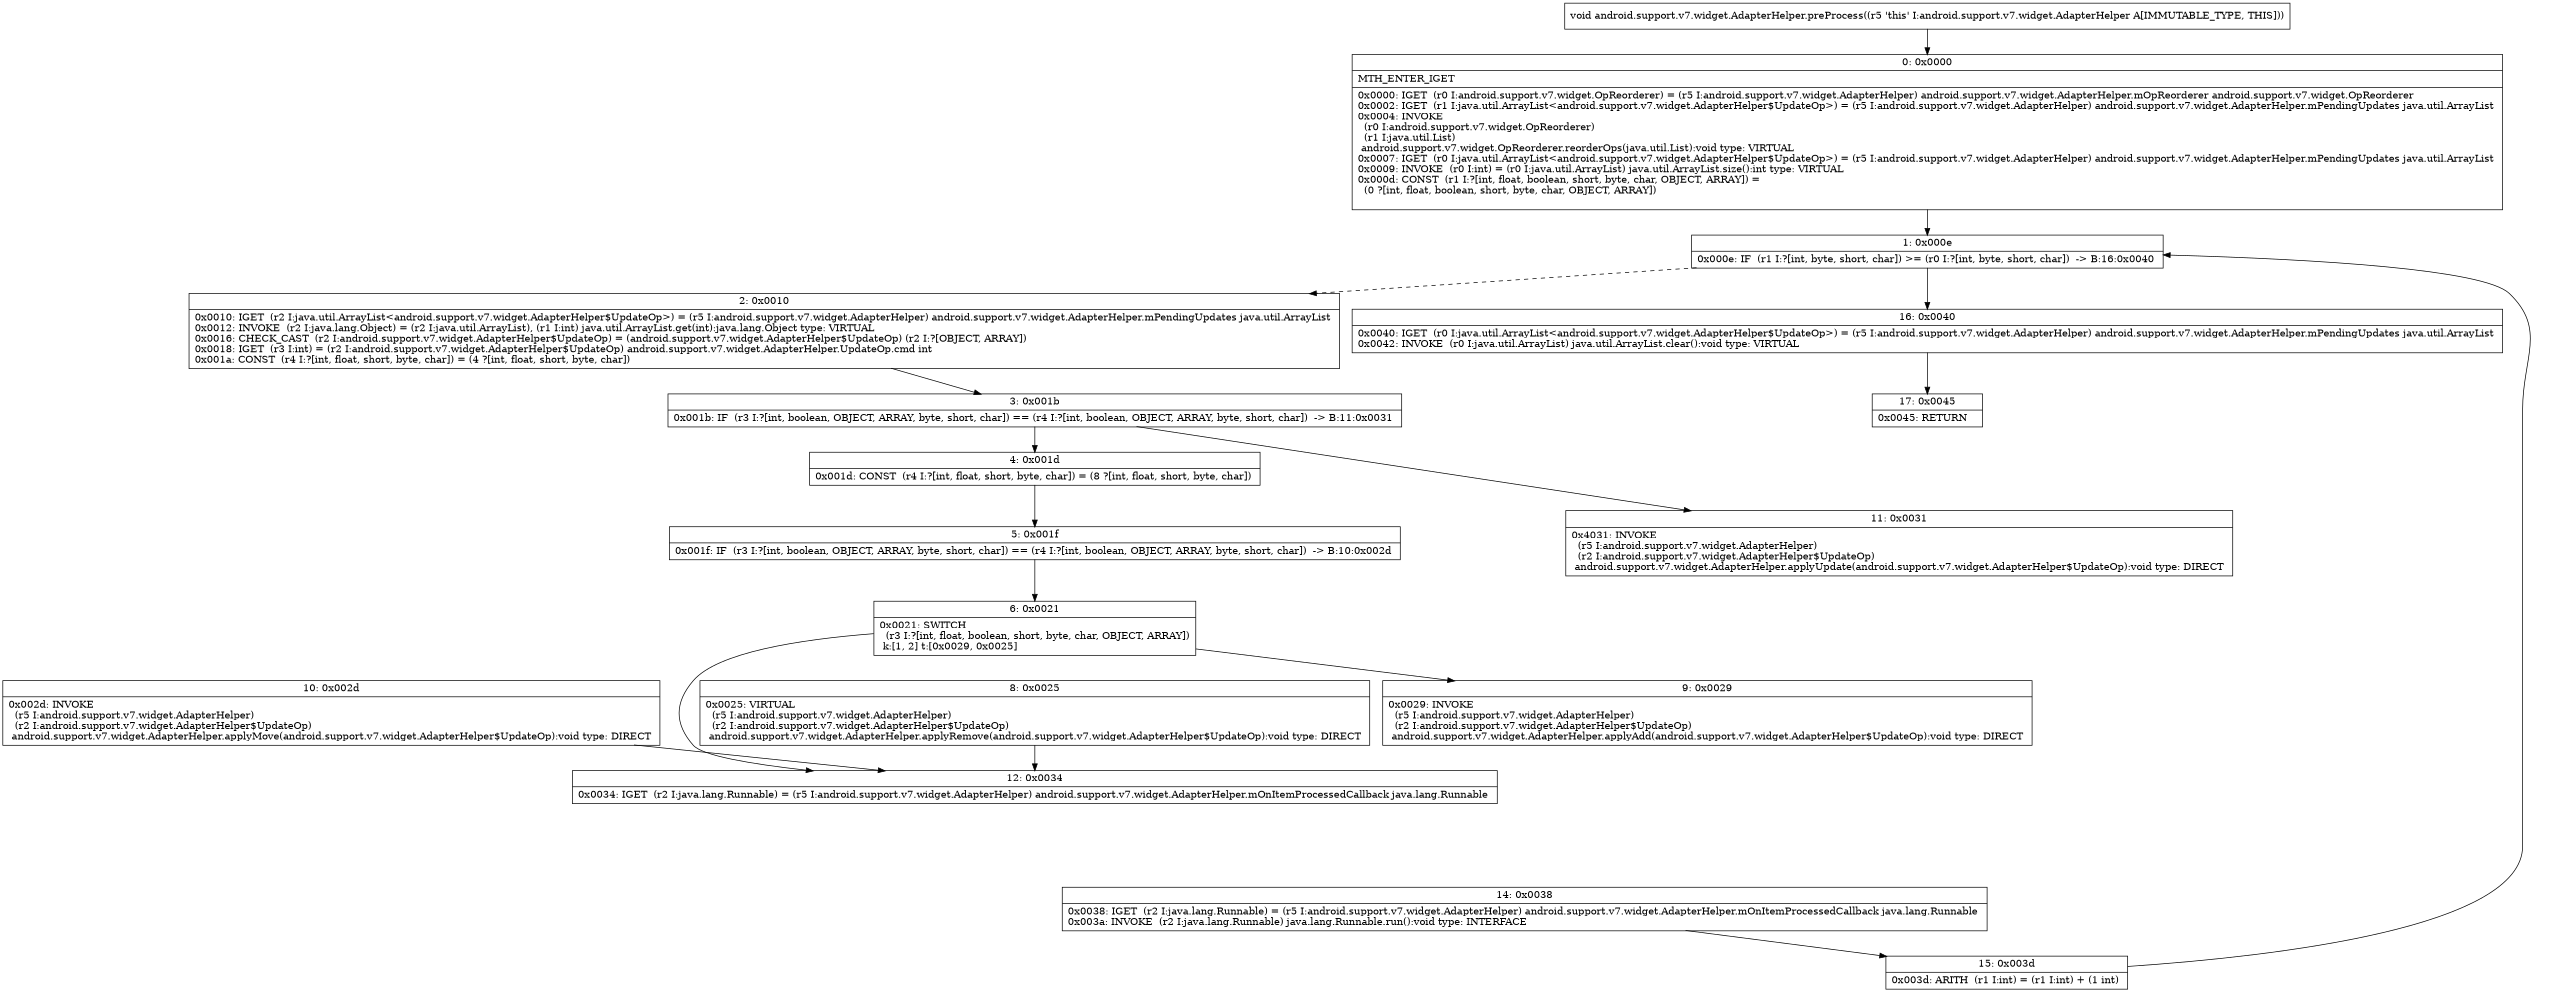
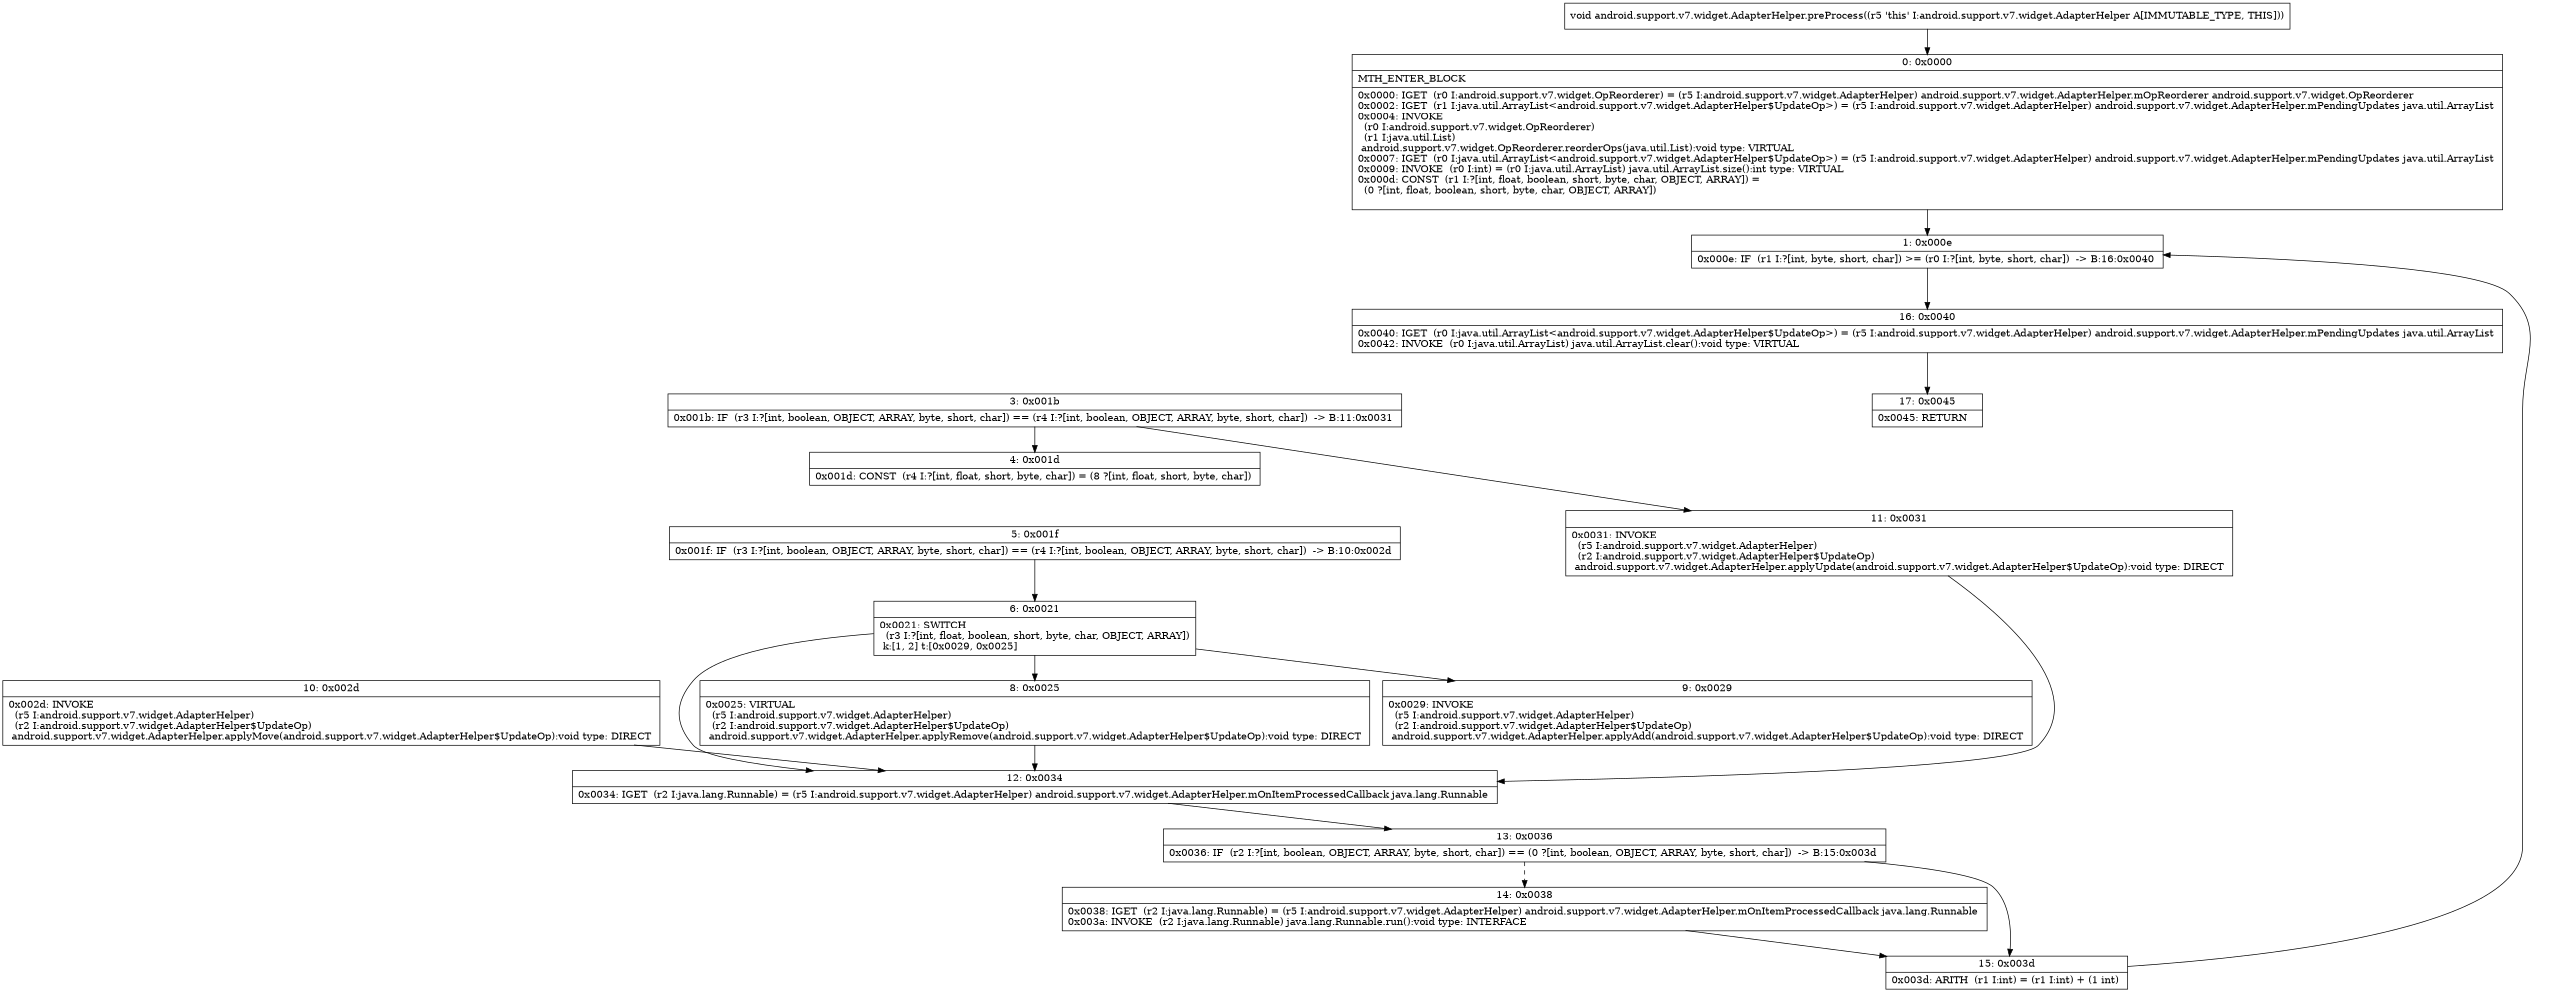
  digraph {
    node [shape=record]
-   n1 [label="{0\:\ 0x0000|MTH_ENTER_IGET\l|0x0000: IGET  (r0 I:android.support.v7.widget.OpReorderer) = (r5 I:android.support.v7.widget.AdapterHelper) android.support.v7.widget.AdapterHelper.mOpReorderer android.support.v7.widget.OpReorderer \l0x0002: IGET  (r1 I:java.util.ArrayList\<android.support.v7.widget.AdapterHelper$UpdateOp\>) = (r5 I:android.support.v7.widget.AdapterHelper) android.support.v7.widget.AdapterHelper.mPendingUpdates java.util.ArrayList \l0x0004: INVOKE  \l  (r0 I:android.support.v7.widget.OpReorderer)\l  (r1 I:java.util.List)\l android.support.v7.widget.OpReorderer.reorderOps(java.util.List):void type: VIRTUAL \l0x0007: IGET  (r0 I:java.util.ArrayList\<android.support.v7.widget.AdapterHelper$UpdateOp\>) = (r5 I:android.support.v7.widget.AdapterHelper) android.support.v7.widget.AdapterHelper.mPendingUpdates java.util.ArrayList \l0x0009: INVOKE  (r0 I:int) = (r0 I:java.util.ArrayList) java.util.ArrayList.size():int type: VIRTUAL \l0x000d: CONST  (r1 I:?[int, float, boolean, short, byte, char, OBJECT, ARRAY]) = \l  (0 ?[int, float, boolean, short, byte, char, OBJECT, ARRAY])\l \l}"]
+   n1 [label="{0\:\ 0x0000|MTH_ENTER_BLOCK\l|0x0000: IGET  (r0 I:android.support.v7.widget.OpReorderer) = (r5 I:android.support.v7.widget.AdapterHelper) android.support.v7.widget.AdapterHelper.mOpReorderer android.support.v7.widget.OpReorderer \l0x0002: IGET  (r1 I:java.util.ArrayList\<android.support.v7.widget.AdapterHelper$UpdateOp\>) = (r5 I:android.support.v7.widget.AdapterHelper) android.support.v7.widget.AdapterHelper.mPendingUpdates java.util.ArrayList \l0x0004: INVOKE  \l  (r0 I:android.support.v7.widget.OpReorderer)\l  (r1 I:java.util.List)\l android.support.v7.widget.OpReorderer.reorderOps(java.util.List):void type: VIRTUAL \l0x0007: IGET  (r0 I:java.util.ArrayList\<android.support.v7.widget.AdapterHelper$UpdateOp\>) = (r5 I:android.support.v7.widget.AdapterHelper) android.support.v7.widget.AdapterHelper.mPendingUpdates java.util.ArrayList \l0x0009: INVOKE  (r0 I:int) = (r0 I:java.util.ArrayList) java.util.ArrayList.size():int type: VIRTUAL \l0x000d: CONST  (r1 I:?[int, float, boolean, short, byte, char, OBJECT, ARRAY]) = \l  (0 ?[int, float, boolean, short, byte, char, OBJECT, ARRAY])\l \l}"]
    n2 [label="{1\:\ 0x000e|0x000e: IF  (r1 I:?[int, byte, short, char]) \>= (r0 I:?[int, byte, short, char])  \-\> B:16:0x0040 \l}"]
-   n3 [label="{2\:\ 0x0010|0x0010: IGET  (r2 I:java.util.ArrayList\<android.support.v7.widget.AdapterHelper$UpdateOp\>) = (r5 I:android.support.v7.widget.AdapterHelper) android.support.v7.widget.AdapterHelper.mPendingUpdates java.util.ArrayList \l0x0012: INVOKE  (r2 I:java.lang.Object) = (r2 I:java.util.ArrayList), (r1 I:int) java.util.ArrayList.get(int):java.lang.Object type: VIRTUAL \l0x0016: CHECK_CAST  (r2 I:android.support.v7.widget.AdapterHelper$UpdateOp) = (android.support.v7.widget.AdapterHelper$UpdateOp) (r2 I:?[OBJECT, ARRAY]) \l0x0018: IGET  (r3 I:int) = (r2 I:android.support.v7.widget.AdapterHelper$UpdateOp) android.support.v7.widget.AdapterHelper.UpdateOp.cmd int \l0x001a: CONST  (r4 I:?[int, float, short, byte, char]) = (4 ?[int, float, short, byte, char]) \l}"]
    n4 [label="{16\:\ 0x0040|0x0040: IGET  (r0 I:java.util.ArrayList\<android.support.v7.widget.AdapterHelper$UpdateOp\>) = (r5 I:android.support.v7.widget.AdapterHelper) android.support.v7.widget.AdapterHelper.mPendingUpdates java.util.ArrayList \l0x0042: INVOKE  (r0 I:java.util.ArrayList) java.util.ArrayList.clear():void type: VIRTUAL \l}"]
    n5 [label="{3\:\ 0x001b|0x001b: IF  (r3 I:?[int, boolean, OBJECT, ARRAY, byte, short, char]) == (r4 I:?[int, boolean, OBJECT, ARRAY, byte, short, char])  \-\> B:11:0x0031 \l}"]
    n6 [label="{17\:\ 0x0045|0x0045: RETURN   \l}"]
    n7 [label="{4\:\ 0x001d|0x001d: CONST  (r4 I:?[int, float, short, byte, char]) = (8 ?[int, float, short, byte, char]) \l}"]
-   n8 [label="{11\:\ 0x0031|0x4031: INVOKE  \l  (r5 I:android.support.v7.widget.AdapterHelper)\l  (r2 I:android.support.v7.widget.AdapterHelper$UpdateOp)\l android.support.v7.widget.AdapterHelper.applyUpdate(android.support.v7.widget.AdapterHelper$UpdateOp):void type: DIRECT \l}"]
+   n8 [label="{11\:\ 0x0031|0x0031: INVOKE  \l  (r5 I:android.support.v7.widget.AdapterHelper)\l  (r2 I:android.support.v7.widget.AdapterHelper$UpdateOp)\l android.support.v7.widget.AdapterHelper.applyUpdate(android.support.v7.widget.AdapterHelper$UpdateOp):void type: DIRECT \l}"]
    n9 [label="{5\:\ 0x001f|0x001f: IF  (r3 I:?[int, boolean, OBJECT, ARRAY, byte, short, char]) == (r4 I:?[int, boolean, OBJECT, ARRAY, byte, short, char])  \-\> B:10:0x002d \l}"]
    n10 [label="{12\:\ 0x0034|0x0034: IGET  (r2 I:java.lang.Runnable) = (r5 I:android.support.v7.widget.AdapterHelper) android.support.v7.widget.AdapterHelper.mOnItemProcessedCallback java.lang.Runnable \l}"]
    n11 [label="{6\:\ 0x0021|0x0021: SWITCH  \l  (r3 I:?[int, float, boolean, short, byte, char, OBJECT, ARRAY])\l k:[1, 2] t:[0x0029, 0x0025] \l}"]
    n12 [label="{8\:\ 0x0025|0x0025: VIRTUAL  \l  (r5 I:android.support.v7.widget.AdapterHelper)\l  (r2 I:android.support.v7.widget.AdapterHelper$UpdateOp)\l android.support.v7.widget.AdapterHelper.applyRemove(android.support.v7.widget.AdapterHelper$UpdateOp):void type: DIRECT \l}"]
    n13 [label="{9\:\ 0x0029|0x0029: INVOKE  \l  (r5 I:android.support.v7.widget.AdapterHelper)\l  (r2 I:android.support.v7.widget.AdapterHelper$UpdateOp)\l android.support.v7.widget.AdapterHelper.applyAdd(android.support.v7.widget.AdapterHelper$UpdateOp):void type: DIRECT \l}"]
    n14 [label="{10\:\ 0x002d|0x002d: INVOKE  \l  (r5 I:android.support.v7.widget.AdapterHelper)\l  (r2 I:android.support.v7.widget.AdapterHelper$UpdateOp)\l android.support.v7.widget.AdapterHelper.applyMove(android.support.v7.widget.AdapterHelper$UpdateOp):void type: DIRECT \l}"]
+   n15 [label="{13\:\ 0x0036|0x0036: IF  (r2 I:?[int, boolean, OBJECT, ARRAY, byte, short, char]) == (0 ?[int, boolean, OBJECT, ARRAY, byte, short, char])  \-\> B:15:0x003d \l}"]
    n16 [label="{14\:\ 0x0038|0x0038: IGET  (r2 I:java.lang.Runnable) = (r5 I:android.support.v7.widget.AdapterHelper) android.support.v7.widget.AdapterHelper.mOnItemProcessedCallback java.lang.Runnable \l0x003a: INVOKE  (r2 I:java.lang.Runnable) java.lang.Runnable.run():void type: INTERFACE \l}"]
    n17 [label="{15\:\ 0x003d|0x003d: ARITH  (r1 I:int) = (r1 I:int) + (1 int) \l}"]
    n18 [label="{void android.support.v7.widget.AdapterHelper.preProcess((r5 'this' I:android.support.v7.widget.AdapterHelper A[IMMUTABLE_TYPE, THIS])) }"]
    n1 -> n2
-   n2 -> n3 [style=dashed]
    n2 -> n4
-   n3 -> n5
    n4 -> n6
    n5 -> n7 [style=solid]
    n5 -> n8
-   n7 -> n9
+   n8 -> n10
    n9 -> n11 [style=solid]
+   n10 -> n15
    n11 -> n10
+   n11 -> n12
    n11 -> n13
    n12 -> n10
    n14 -> n10
+   n15 -> n16 [style=dashed]
+   n15 -> n17
    n16 -> n17
    n17 -> n2
    n18 -> n1
  }
